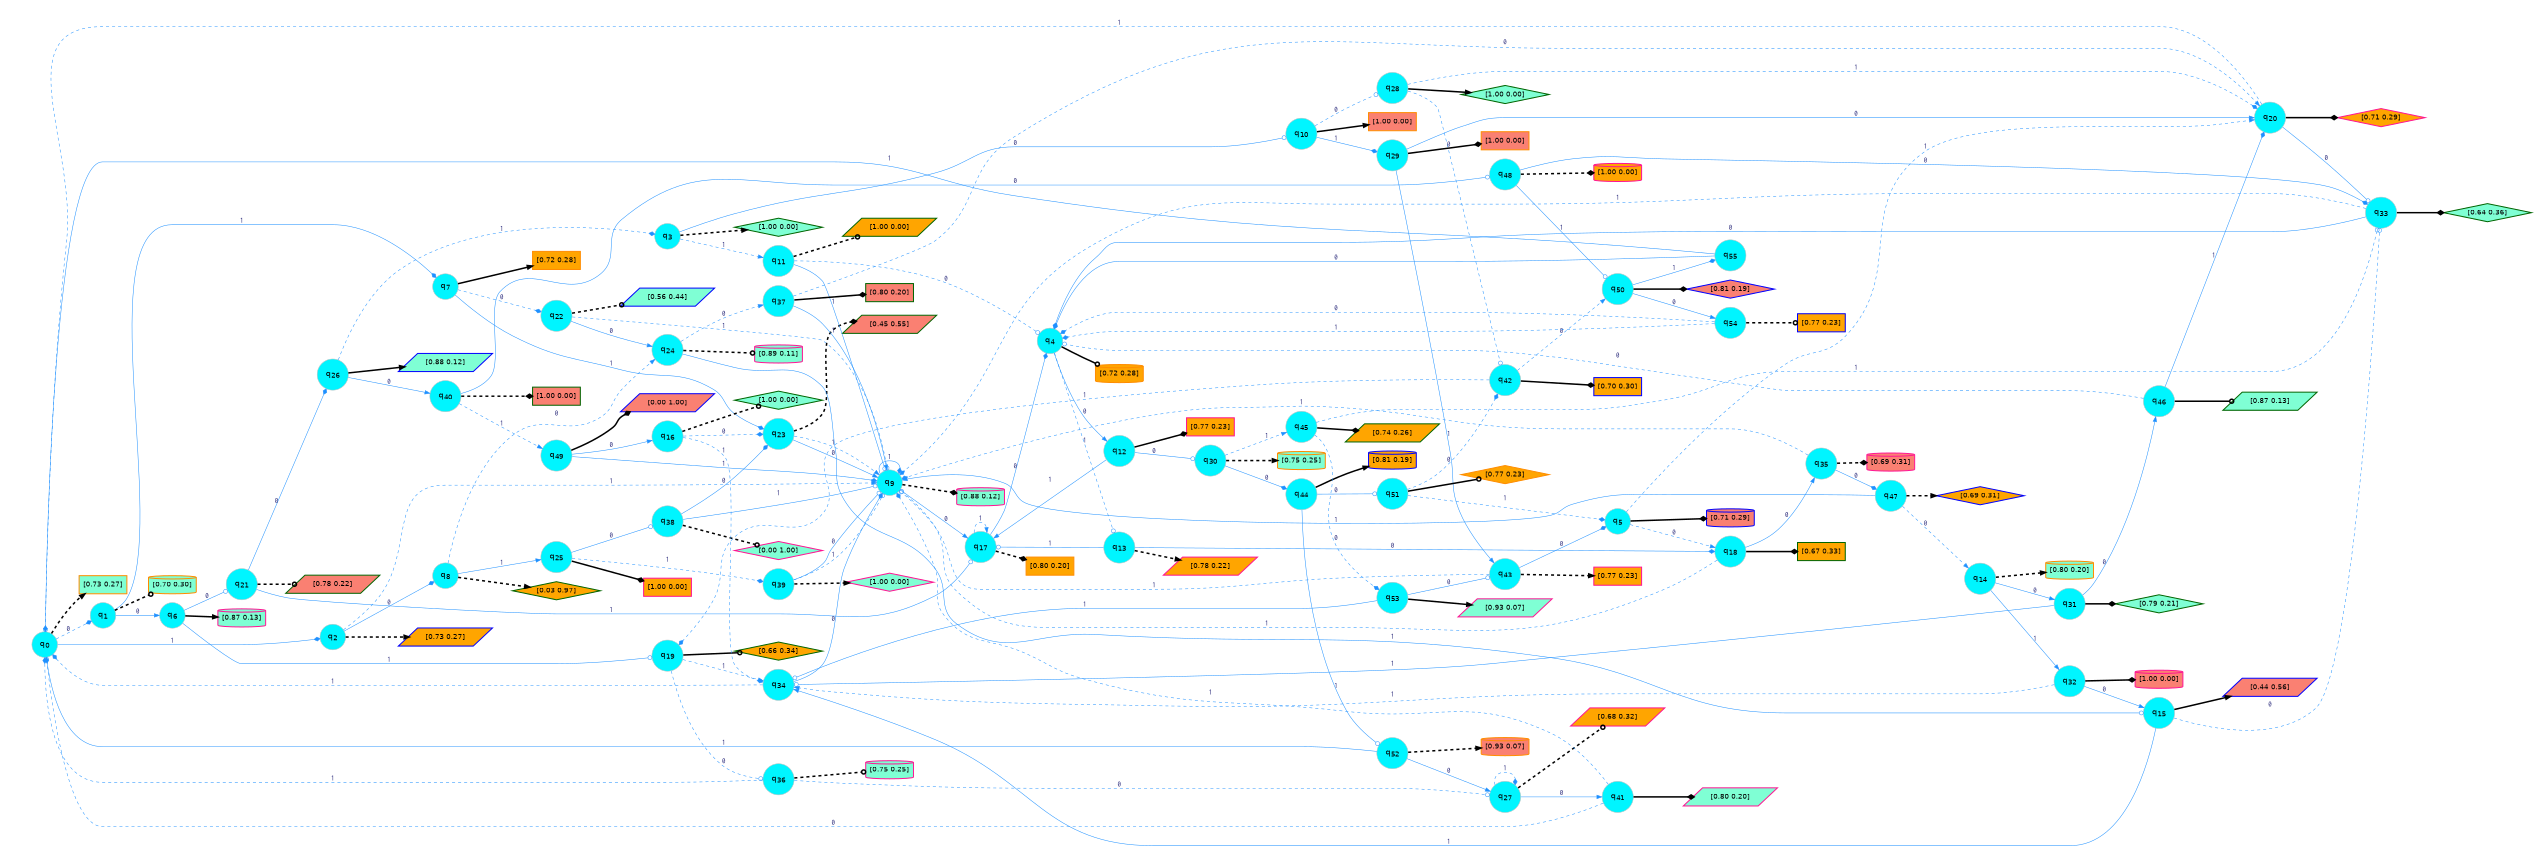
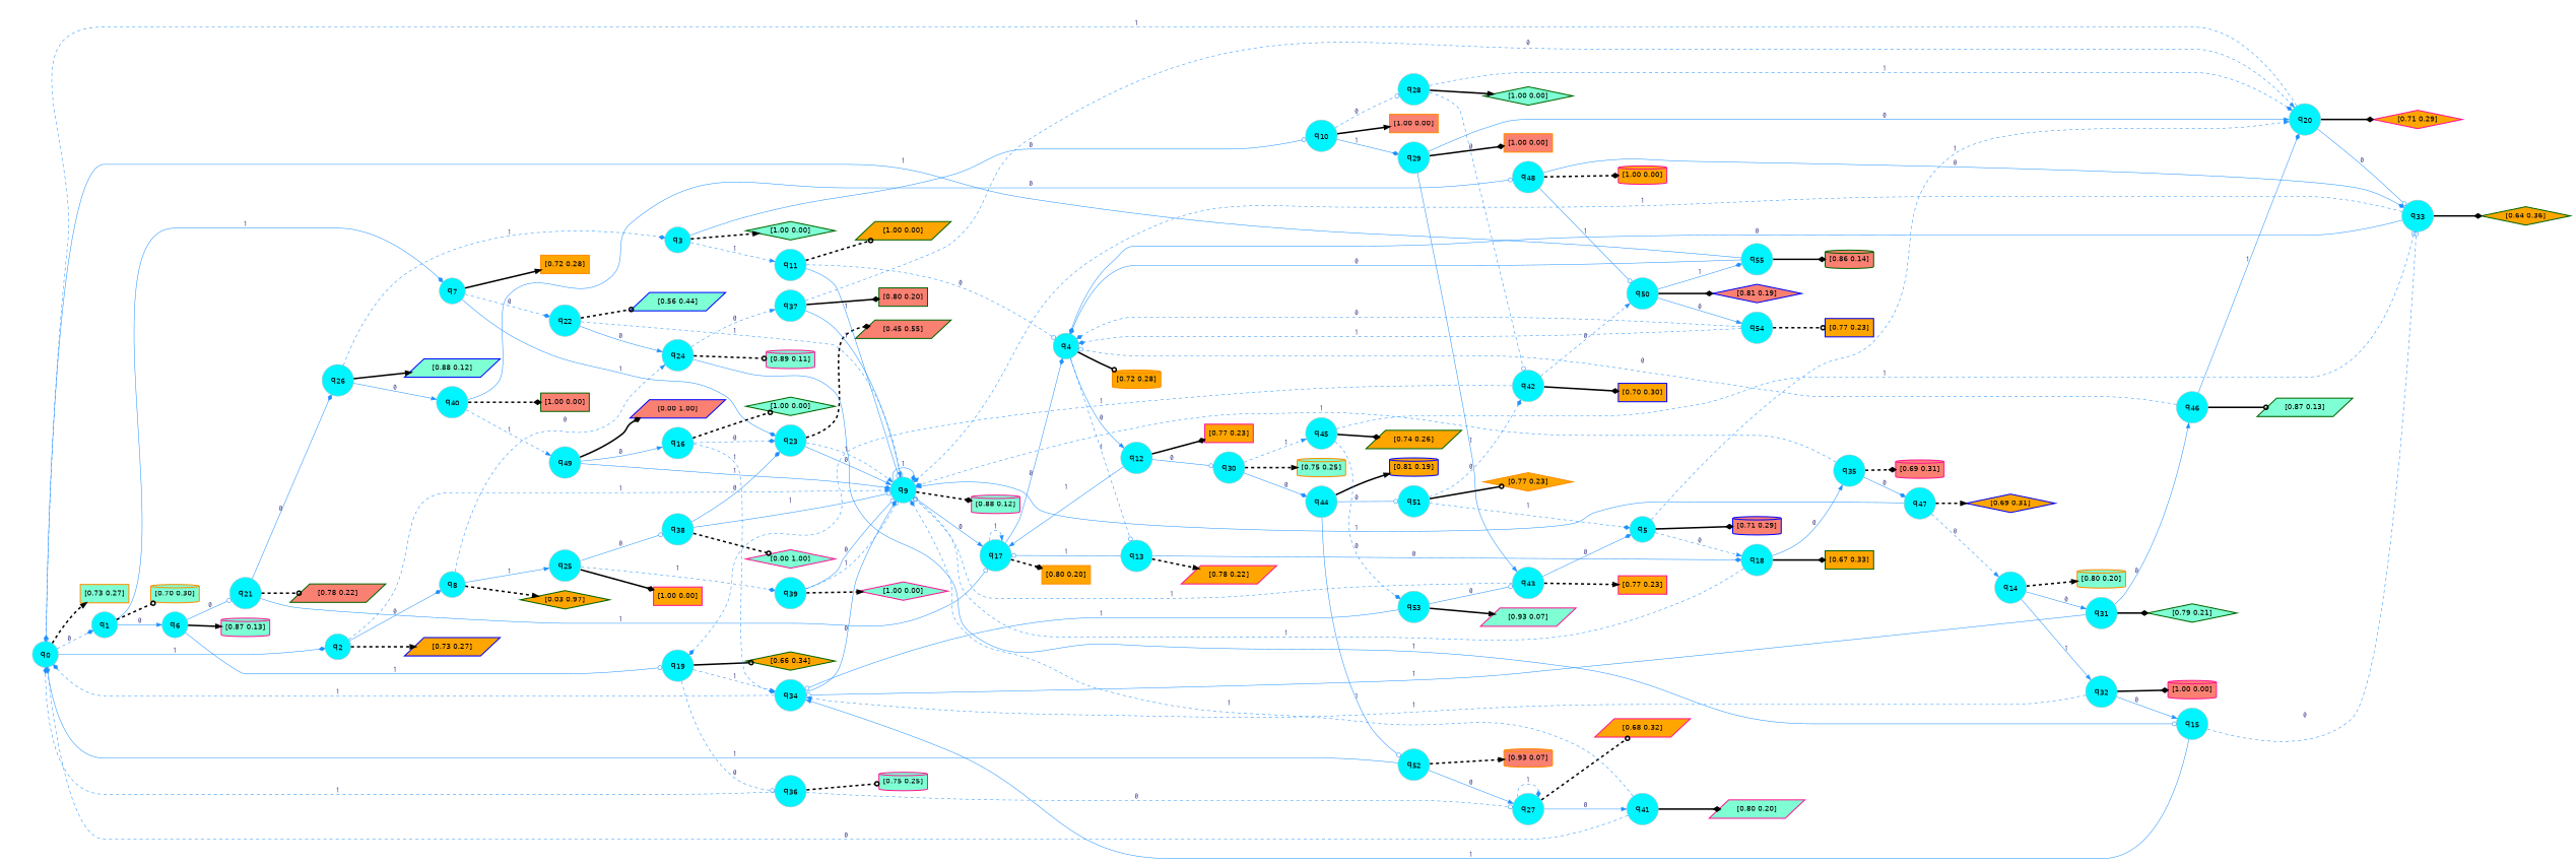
  digraph {
    rankdir=LR
    node [color=gray fillcolor=turquoise1 fontcolor=black fontname=Helvetica fontsize=16 fontweight=bold shape=circle style=filled]
    edge [arrowhead=diamond arrowsize=1 color=dodgerblue1 fontcolor=midnightblue fontname=courier fontweight=bold penwidth=1 style=bold weight=20]
    n1 [label=<q<SUB>0</SUB>>]
    n2 [label=<q<SUB>1</SUB>>]
    n3 [label=<q<SUB>2</SUB>>]
    n4 [color=darkorange fillcolor=aquamarine fontsize=14 label="[0.73 0.27]" penwidth=2 shape=box]
    n5 [label=<q<SUB>6</SUB>>]
    n6 [label=<q<SUB>7</SUB>>]
    n7 [color=darkorange fillcolor=aquamarine fontsize=14 label="[0.70 0.30]" penwidth=2 shape=cylinder]
    n8 [label=<q<SUB>8</SUB>>]
    n9 [label=<q<SUB>9</SUB>>]
    n10 [color=blue fillcolor=orange fontsize=14 label="[0.73 0.27]" penwidth=2 shape=parallelogram]
    n11 [label=<q<SUB>19</SUB>>]
    n12 [label=<q<SUB>21</SUB>>]
    n13 [color=deeppink fillcolor=aquamarine fontsize=14 label="[0.87 0.13]" penwidth=2 shape=cylinder]
    n14 [label=<q<SUB>22</SUB>>]
    n15 [label=<q<SUB>23</SUB>>]
    n16 [color=darkorange fillcolor=orange fontsize=14 label="[0.72 0.28]" penwidth=2 shape=box]
    n17 [label=<q<SUB>24</SUB>>]
    n18 [label=<q<SUB>25</SUB>>]
    n19 [color=darkgreen fillcolor=orange fontsize=14 label="[0.03 0.97]" penwidth=2 shape=diamond]
    n20 [label=<q<SUB>17</SUB>>]
    n21 [color=deeppink fillcolor=aquamarine fontsize=14 label="[0.88 0.12]" penwidth=2 shape=cylinder]
    n22 [label=<q<SUB>3</SUB>>]
    n23 [label=<q<SUB>10</SUB>>]
    n24 [label=<q<SUB>11</SUB>>]
    n25 [color=darkgreen fillcolor=aquamarine fontsize=14 label="[1.00 0.00]" penwidth=2 shape=diamond]
    n26 [label=<q<SUB>28</SUB>>]
    n27 [label=<q<SUB>29</SUB>>]
    n28 [color=darkorange fillcolor=salmon fontsize=14 label="[1.00 0.00]" penwidth=2 shape=box]
    n29 [label=<q<SUB>4</SUB>>]
    n30 [color=darkgreen fillcolor=orange fontsize=14 label="[1.00 0.00]" penwidth=2 shape=parallelogram]
    n31 [label=<q<SUB>12</SUB>>]
    n32 [label=<q<SUB>13</SUB>>]
    n33 [color=darkorange fillcolor=orange fontsize=14 label="[0.72 0.28]" penwidth=2 shape=cylinder]
    n34 [label=<q<SUB>30</SUB>>]
    n35 [color=deeppink fillcolor=orange fontsize=14 label="[0.77 0.23]" penwidth=2 shape=box]
    n36 [label=<q<SUB>18</SUB>>]
    n37 [color=deeppink fillcolor=orange fontsize=14 label="[0.78 0.22]" penwidth=2 shape=parallelogram]
    n38 [label=<q<SUB>5</SUB>>]
    n39 [label=<q<SUB>20</SUB>>]
    n40 [color=blue fillcolor=salmon fontsize=14 label="[0.71 0.29]" penwidth=2 shape=cylinder]
    n41 [label=<q<SUB>35</SUB>>]
    n42 [color=darkgreen fillcolor=orange fontsize=14 label="[0.67 0.33]" penwidth=2 shape=box]
    n43 [label=<q<SUB>33</SUB>>]
    n44 [color=deeppink fillcolor=orange fontsize=14 label="[0.71 0.29]" penwidth=2 shape=diamond]
    n45 [label=<q<SUB>34</SUB>>]
    n46 [label=<q<SUB>36</SUB>>]
    n47 [color=darkgreen fillcolor=orange fontsize=14 label="[0.66 0.34]" penwidth=2 shape=diamond]
    n48 [label=<q<SUB>26</SUB>>]
    n49 [color=darkgreen fillcolor=salmon fontsize=14 label="[0.78 0.22]" penwidth=2 shape=parallelogram]
    n50 [color=blue fillcolor=aquamarine fontsize=14 label="[0.56 0.44]" penwidth=2 shape=parallelogram]
    n51 [color=darkgreen fillcolor=salmon fontsize=14 label="[0.45 0.55]" penwidth=2 shape=parallelogram]
    n52 [label=<q<SUB>15</SUB>>]
    n53 [label=<q<SUB>37</SUB>>]
    n54 [color=deeppink fillcolor=aquamarine fontsize=14 label="[0.89 0.11]" penwidth=2 shape=cylinder]
    n55 [label=<q<SUB>38</SUB>>]
    n56 [label=<q<SUB>39</SUB>>]
    n57 [color=deeppink fillcolor=orange fontsize=14 label="[1.00 0.00]" penwidth=2 shape=box]
    n58 [color=darkorange fillcolor=orange fontsize=14 label="[0.80 0.20]" penwidth=2 shape=box]
    n59 [label=<q<SUB>42</SUB>>]
    n60 [color=darkgreen fillcolor=aquamarine fontsize=14 label="[1.00 0.00]" penwidth=2 shape=diamond]
    n61 [label=<q<SUB>43</SUB>>]
    n62 [color=darkorange fillcolor=salmon fontsize=14 label="[1.00 0.00]" penwidth=2 shape=box]
    n63 [label=<q<SUB>44</SUB>>]
    n64 [label=<q<SUB>45</SUB>>]
    n65 [color=darkorange fillcolor=aquamarine fontsize=14 label="[0.75 0.25]" penwidth=2 shape=cylinder]
    n66 [label=<q<SUB>14</SUB>>]
    n67 [label=<q<SUB>31</SUB>>]
    n68 [label=<q<SUB>32</SUB>>]
    n69 [color=darkorange fillcolor=aquamarine fontsize=14 label="[0.80 0.20]" penwidth=2 shape=cylinder]
    n70 [label=<q<SUB>46</SUB>>]
    n71 [color=darkgreen fillcolor=aquamarine fontsize=14 label="[0.79 0.21]" penwidth=2 shape=diamond]
    n72 [color=deeppink fillcolor=salmon fontsize=14 label="[1.00 0.00]" penwidth=2 shape=cylinder]
-   n73 [color=blue fillcolor=salmon fontsize=14 label="[0.44 0.56]" penwidth=2 shape=parallelogram]
-   n74 [color=darkgreen fillcolor=aquamarine fontsize=14 label="[0.64 0.36]" penwidth=2 shape=diamond]
+   n74 [color=darkgreen fillcolor=orange fontsize=14 label="[0.64 0.36]" penwidth=2 shape=diamond]
    n75 [label=<q<SUB>16</SUB>>]
    n76 [color=darkgreen fillcolor=aquamarine fontsize=14 label="[1.00 0.00]" penwidth=2 shape=diamond]
    n77 [label=<q<SUB>47</SUB>>]
    n78 [color=deeppink fillcolor=salmon fontsize=14 label="[0.69 0.31]" penwidth=2 shape=cylinder]
    n79 [label=<q<SUB>27</SUB>>]
    n80 [color=deeppink fillcolor=aquamarine fontsize=14 label="[0.75 0.25]" penwidth=2 shape=cylinder]
    n81 [label=<q<SUB>40</SUB>>]
    n82 [color=blue fillcolor=aquamarine fontsize=14 label="[0.88 0.12]" penwidth=2 shape=parallelogram]
    n83 [color=darkgreen fillcolor=salmon fontsize=14 label="[0.80 0.20]" penwidth=2 shape=box]
    n84 [color=deeppink fillcolor=aquamarine fontsize=14 label="[0.00 1.00]" penwidth=2 shape=diamond]
    n85 [color=deeppink fillcolor=aquamarine fontsize=14 label="[1.00 0.00]" penwidth=2 shape=diamond]
    n86 [label=<q<SUB>48</SUB>>]
    n87 [label=<q<SUB>49</SUB>>]
    n88 [color=darkgreen fillcolor=salmon fontsize=14 label="[1.00 0.00]" penwidth=2 shape=box]
    n89 [label=<q<SUB>41</SUB>>]
    n90 [color=deeppink fillcolor=orange fontsize=14 label="[0.68 0.32]" penwidth=2 shape=parallelogram]
    n91 [color=deeppink fillcolor=aquamarine fontsize=14 label="[0.80 0.20]" penwidth=2 shape=parallelogram]
    n92 [label=<q<SUB>50</SUB>>]
    n93 [color=blue fillcolor=orange fontsize=14 label="[0.70 0.30]" penwidth=2 shape=box]
    n94 [color=deeppink fillcolor=orange fontsize=14 label="[0.77 0.23]" penwidth=2 shape=box]
    n95 [label=<q<SUB>51</SUB>>]
    n96 [label=<q<SUB>52</SUB>>]
    n97 [color=blue fillcolor=orange fontsize=14 label="[0.81 0.19]" penwidth=2 shape=cylinder]
    n98 [label=<q<SUB>53</SUB>>]
    n99 [color=darkgreen fillcolor=orange fontsize=14 label="[0.74 0.26]" penwidth=2 shape=parallelogram]
    n100 [color=darkgreen fillcolor=aquamarine fontsize=14 label="[0.87 0.13]" penwidth=2 shape=parallelogram]
    n101 [color=blue fillcolor=orange fontsize=14 label="[0.69 0.31]" penwidth=2 shape=diamond]
    n102 [color=deeppink fillcolor=orange fontsize=14 label="[1.00 0.00]" penwidth=2 shape=cylinder]
    n103 [color=blue fillcolor=salmon fontsize=14 label="[0.00 1.00]" penwidth=2 shape=parallelogram]
    n104 [label=<q<SUB>54</SUB>>]
    n105 [label=<q<SUB>55</SUB>>]
    n106 [color=blue fillcolor=salmon fontsize=14 label="[0.81 0.19]" penwidth=2 shape=diamond]
    n107 [color=darkorange fillcolor=orange fontsize=14 label="[0.77 0.23]" penwidth=2 shape=diamond]
    n108 [color=darkorange fillcolor=salmon fontsize=14 label="[0.93 0.07]" penwidth=2 shape=cylinder]
    n109 [color=deeppink fillcolor=aquamarine fontsize=14 label="[0.93 0.07]" penwidth=2 shape=parallelogram]
    n110 [color=blue fillcolor=orange fontsize=14 label="[0.77 0.23]" penwidth=2 shape=box]
+   n111 [color=darkgreen fillcolor=salmon fontsize=14 label="[0.86 0.14]" penwidth=2 shape=cylinder]
    n1 -> n2 [label=0 style=dashed]
    n1 -> n3 [label=1]
    n1 -> n4 [arrowhead=normal color=black penwidth=3 style=dashed]
    n2 -> n5 [arrowhead=normal label=0]
    n2 -> n6 [label=1]
    n2 -> n7 [arrowhead=odot color=black penwidth=3 style=dashed]
    n3 -> n8 [label=0]
    n3 -> n9 [arrowhead=normal label=1 style=dashed]
    n3 -> n10 [arrowhead=normal color=black penwidth=3 style=dashed]
    n5 -> n11 [arrowhead=odot label=1]
    n5 -> n12 [arrowhead=odot label=0]
    n5 -> n13 [arrowhead=normal color=black penwidth=3]
    n6 -> n14 [label=0 style=dashed]
    n6 -> n15 [label=1]
    n6 -> n16 [arrowhead=normal color=black penwidth=3]
    n8 -> n17 [arrowhead=normal label=0 style=dashed]
    n8 -> n18 [arrowhead=normal label=1]
    n8 -> n19 [arrowhead=normal color=black penwidth=3 style=dashed]
    n9 -> n9 [label=1]
    n9 -> n20 [arrowhead=normal label=0]
    n9 -> n21 [color=black penwidth=3 style=dashed]
    n11 -> n45 [arrowhead=normal label=1 style=dashed]
    n11 -> n46 [arrowhead=odot label=0 style=dashed]
    n11 -> n47 [arrowhead=odot color=black penwidth=3]
    n12 -> n20 [arrowhead=odot label=1]
    n12 -> n48 [label=0]
    n12 -> n49 [arrowhead=odot color=black penwidth=3 style=dashed]
    n14 -> n9 [arrowhead=odot label=1 style=dashed]
    n14 -> n17 [arrowhead=normal label=0]
    n14 -> n50 [arrowhead=odot color=black penwidth=3 style=dashed]
    n15 -> n9 [arrowhead=normal label=0]
    n15 -> n9 [arrowhead=normal label=1 style=dashed]
    n15 -> n51 [color=black penwidth=3 style=dashed]
    n17 -> n52 [arrowhead=odot label=1]
    n17 -> n53 [arrowhead=normal label=0 style=dashed]
    n17 -> n54 [arrowhead=odot color=black penwidth=3 style=dashed]
    n18 -> n55 [arrowhead=odot label=0]
    n18 -> n56 [label=1 style=dashed]
    n18 -> n57 [color=black penwidth=3]
    n20 -> n20 [arrowhead=normal label=1 style=dashed]
    n20 -> n29 [label=0]
    n20 -> n58 [color=black penwidth=3 style=dashed]
    n22 -> n23 [arrowhead=odot label=0]
    n22 -> n24 [arrowhead=normal label=1 style=dashed]
    n22 -> n25 [arrowhead=normal color=black penwidth=3 style=dashed]
    n23 -> n26 [arrowhead=odot label=0 style=dashed]
    n23 -> n27 [label=1]
    n23 -> n28 [arrowhead=normal color=black penwidth=3]
    n24 -> n9 [arrowhead=odot label=1]
    n24 -> n29 [arrowhead=odot label=0 style=dashed]
    n24 -> n30 [arrowhead=odot color=black penwidth=3 style=dashed]
    n26 -> n39 [label=1 style=dashed]
    n26 -> n59 [arrowhead=odot label=0 style=dashed]
    n26 -> n60 [arrowhead=normal color=black penwidth=3]
    n27 -> n39 [arrowhead=normal label=0]
    n27 -> n61 [arrowhead=normal label=1]
    n27 -> n62 [color=black penwidth=3]
    n29 -> n31 [arrowhead=normal label=0]
    n29 -> n32 [arrowhead=odot label=1 style=dashed]
    n29 -> n33 [arrowhead=odot color=black penwidth=3]
    n31 -> n20 [arrowhead=normal label=1]
    n31 -> n34 [arrowhead=odot label=0]
    n31 -> n35 [color=black penwidth=3]
    n32 -> n20 [arrowhead=odot label=1]
    n32 -> n36 [label=0]
    n32 -> n37 [arrowhead=normal color=black penwidth=3 style=dashed]
    n34 -> n63 [label=0]
    n34 -> n64 [arrowhead=normal label=1 style=dashed]
    n34 -> n65 [arrowhead=normal color=black penwidth=3 style=dashed]
    n36 -> n9 [arrowhead=odot label=1 style=dashed]
    n36 -> n41 [arrowhead=normal label=0]
    n36 -> n42 [color=black penwidth=3]
    n38 -> n36 [arrowhead=normal label=0 style=dashed]
    n38 -> n39 [arrowhead=normal label=1 style=dashed]
    n38 -> n40 [color=black penwidth=3]
    n39 -> n1 [arrowhead=odot label=1 style=dashed]
    n39 -> n43 [arrowhead=odot label=0]
    n39 -> n44 [color=black penwidth=3]
    n41 -> n9 [label=1 style=dashed]
    n41 -> n77 [label=0]
    n41 -> n78 [color=black penwidth=3 style=dashed]
    n43 -> n9 [label=1 style=dashed]
    n43 -> n29 [label=0]
    n43 -> n74 [color=black penwidth=3]
    n45 -> n1 [label=1 style=dashed]
    n45 -> n9 [label=0]
    n46 -> n1 [label=1 style=dashed]
    n46 -> n79 [arrowhead=odot label=0 style=dashed]
    n46 -> n80 [arrowhead=odot color=black penwidth=3 style=dashed]
    n48 -> n22 [label=1 style=dashed]
    n48 -> n81 [arrowhead=normal label=0]
    n48 -> n82 [arrowhead=normal color=black penwidth=3]
    n52 -> n43 [arrowhead=odot label=0 style=dashed]
    n52 -> n45 [arrowhead=normal label=1]
-   n52 -> n73 [arrowhead=normal color=black penwidth=3]
    n53 -> n9 [arrowhead=normal label=1]
    n53 -> n39 [arrowhead=normal label=0 style=dashed]
    n53 -> n83 [color=black penwidth=3]
    n55 -> n9 [arrowhead=odot label=1]
    n55 -> n15 [label=0]
    n55 -> n84 [arrowhead=odot color=black penwidth=3 style=dashed]
    n56 -> n9 [arrowhead=odot label=0]
    n56 -> n9 [arrowhead=odot label=1 style=dashed]
    n56 -> n85 [arrowhead=normal color=black penwidth=3 style=dashed]
    n59 -> n11 [label=1 style=dashed]
    n59 -> n92 [arrowhead=normal label=0 style=dashed]
    n59 -> n93 [color=black penwidth=3]
    n61 -> n9 [arrowhead=odot label=1 style=dashed]
    n61 -> n38 [label=0]
    n61 -> n94 [arrowhead=normal color=black penwidth=3 style=dashed]
    n63 -> n95 [arrowhead=odot label=0]
    n63 -> n96 [arrowhead=odot label=1]
    n63 -> n97 [arrowhead=normal color=black penwidth=3]
    n64 -> n43 [arrowhead=odot label=1 style=dashed]
    n64 -> n98 [label=0 style=dashed]
    n64 -> n99 [color=black penwidth=3]
    n66 -> n67 [arrowhead=normal label=0]
    n66 -> n68 [arrowhead=normal label=1]
    n66 -> n69 [arrowhead=normal color=black penwidth=3 style=dashed]
    n67 -> n45 [arrowhead=odot label=1]
    n67 -> n70 [arrowhead=normal label=0]
    n67 -> n71 [color=black penwidth=3]
    n68 -> n45 [arrowhead=normal label=1 style=dashed]
    n68 -> n52 [arrowhead=normal label=0]
    n68 -> n72 [color=black penwidth=3]
    n70 -> n29 [arrowhead=odot label=0 style=dashed]
    n70 -> n39 [label=1]
    n70 -> n100 [arrowhead=odot color=black penwidth=3]
    n75 -> n15 [label=0 style=dashed]
    n75 -> n45 [label=1 style=dashed]
    n75 -> n76 [arrowhead=odot color=black penwidth=3 style=dashed]
    n77 -> n9 [arrowhead=normal label=1]
    n77 -> n66 [arrowhead=normal label=0 style=dashed]
    n77 -> n101 [arrowhead=normal color=black penwidth=3 style=dashed]
    n79 -> n79 [label=1 style=dashed]
    n79 -> n89 [arrowhead=normal label=0]
    n79 -> n90 [arrowhead=odot color=black penwidth=3 style=dashed]
    n81 -> n86 [arrowhead=odot label=0]
    n81 -> n87 [arrowhead=normal label=1 style=dashed]
    n81 -> n88 [color=black penwidth=3 style=dashed]
    n86 -> n43 [label=0]
    n86 -> n92 [arrowhead=odot label=1]
    n86 -> n102 [color=black penwidth=3 style=dashed]
    n87 -> n9 [label=1]
    n87 -> n75 [arrowhead=normal label=0]
    n87 -> n103 [color=black penwidth=3]
    n89 -> n1 [label=0 style=dashed]
    n89 -> n9 [label=1 style=dashed]
    n89 -> n91 [color=black penwidth=3]
    n92 -> n104 [arrowhead=normal label=0]
    n92 -> n105 [label=1]
    n92 -> n106 [color=black penwidth=3]
    n95 -> n38 [label=1 style=dashed]
    n95 -> n59 [label=0 style=dashed]
    n95 -> n107 [arrowhead=odot color=black penwidth=3]
    n96 -> n1 [arrowhead=odot label=1]
    n96 -> n79 [arrowhead=normal label=0]
    n96 -> n108 [arrowhead=normal color=black penwidth=3 style=dashed]
    n98 -> n45 [arrowhead=odot label=1]
    n98 -> n61 [arrowhead=odot label=0]
    n98 -> n109 [arrowhead=normal color=black penwidth=3]
    n104 -> n29 [label=0 style=dashed]
    n104 -> n29 [label=1 style=dashed]
    n104 -> n110 [arrowhead=odot color=black penwidth=3 style=dashed]
    n105 -> n1 [label=1]
    n105 -> n29 [label=0]
+   n105 -> n111 [color=black penwidth=3]
  }
